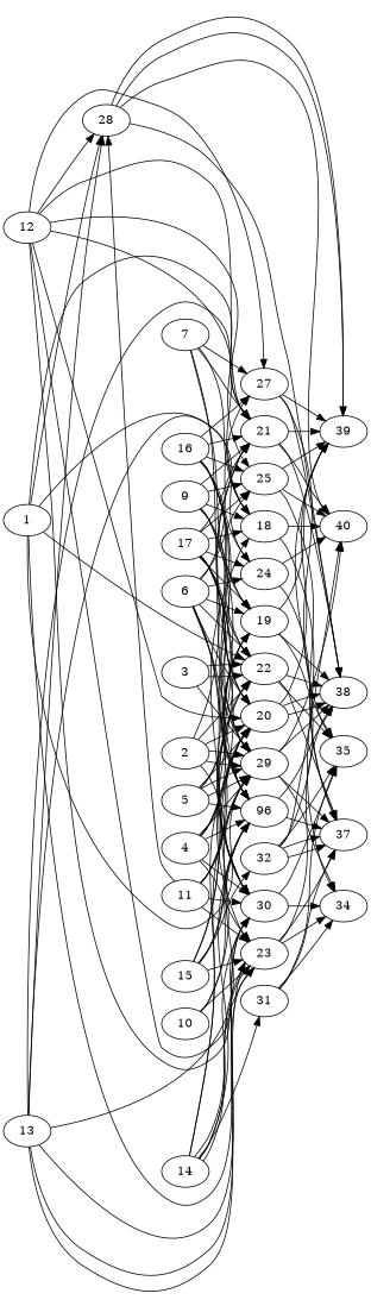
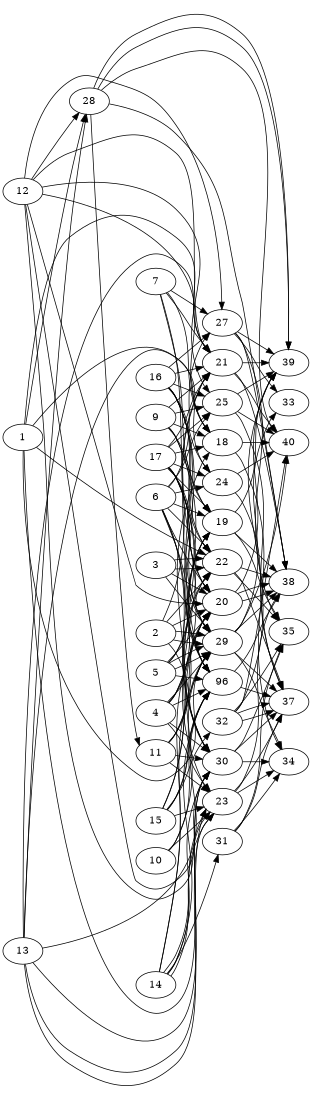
  digraph {
    rankdir=LR
    node [alpha=0.13]
    1 [expect_size=48183296]
    21 [alpha=0.17 expect_size=45010944]
    22 [expect_size=13534208]
    24 [alpha=0.20 expect_size=6290432]
    28 [alpha=0.05 expect_size=45817856]
    29 [alpha=0.05 expect_size=27216896]
    30 [expect_size=18933760]
    40 [alpha=0.06 expect_size=14992384]
    38 [alpha=0.18 expect_size=39104512]
    39 [alpha=0.19 expect_size=50529280]
    35 [alpha=0.20 expect_size=37407744]
    37 [alpha=0.10 expect_size=10413056]
    34 [alpha=0.16 expect_size=37576704]
+   33 [alpha=0.06 expect_size=34274304]
    2 [alpha=0.16 expect_size=45238272]
    20 [alpha=0.17 expect_size=21573632]
    3 [alpha=0.02 expect_size=35322880]
    4 [alpha=0.10 expect_size=28155904]
    19 [alpha=0.16 expect_size=32125952]
    23 [alpha=0.01 expect_size=32499712]
    n21 [expect_size=25625600 label=96]
    5 [alpha=0.11 expect_size=46519296]
    6 [alpha=0.08 expect_size=6726656]
    25 [alpha=0.16 expect_size=7424000]
    27 [alpha=0.12 expect_size=13210624]
    7 [alpha=0.14 expect_size=12089344]
    18 [alpha=0.12 expect_size=22278144]
    9 [alpha=0.16 expect_size=22733824]
    10 [alpha=0.10 expect_size=23690240]
    11 [alpha=0.07 expect_size=34236416]
    12 [alpha=0.08 expect_size=17599488]
    13 [alpha=0.09 expect_size=9019392]
    14 [alpha=0.00 expect_size=13221888]
    31 [expect_size=12805120]
    15 [alpha=0.08 expect_size=36777984]
    32 [alpha=0.18 expect_size=51772416]
    16 [alpha=0.15 expect_size=16407552]
    17 [alpha=0.14 expect_size=35769344]
    1 -> 21
    1 -> 22
    1 -> 24
    1 -> 28
    1 -> 29
    1 -> 30
    21 -> 40
    21 -> 38
    21 -> 39
    22 -> 38
    22 -> 35
    22 -> 37
    24 -> 40
    24 -> 37
    28 -> 40
    28 -> 38
    28 -> 39
    28 -> 39
    29 -> 40
    29 -> 38
    29 -> 37
    29 -> 34
+   29 -> 33
    30 -> 35
+   30 -> 37
    30 -> 34
    2 -> 21
    2 -> 22
    2 -> 29
    2 -> 29
    2 -> 30
    2 -> 20
    20 -> 38
    20 -> 38
    20 -> 39
    3 -> 22
    3 -> 22
    3 -> 29
+   3 -> 20
    4 -> 21
    4 -> 29
    4 -> 30
    4 -> 20
    4 -> 19
    4 -> 23
    4 -> n21
    19 -> 38
    19 -> 39
    19 -> 35
    23 -> 38
    23 -> 37
    23 -> 34
    n21 -> 38
    n21 -> 37
    5 -> 22
    5 -> 29
    5 -> 29
    5 -> 20
    5 -> 19
    5 -> n21
    6 -> 22
    6 -> 24
    6 -> 29
    6 -> 30
    6 -> 20
    6 -> 19
    6 -> n21
    6 -> 25
    6 -> 27
    25 -> 40
    25 -> 39
    25 -> 37
    27 -> 38
    27 -> 39
    27 -> 35
+   27 -> 33
    7 -> 21
    7 -> 19
    7 -> n21
    7 -> 27
    7 -> 18
    18 -> 40
    18 -> 34
    9 -> 21
    9 -> 30
    9 -> 19
    9 -> n21
    9 -> 25
    9 -> 18
    10 -> 20
    10 -> 23
    10 -> n21
-   11 -> 28
+   28 -> 11
    11 -> 29
    11 -> 30
    11 -> 20
    11 -> 19
    11 -> 23
    12 -> 21
    12 -> 28
    12 -> 30
    12 -> 20
    12 -> 23
    12 -> 25
    12 -> 27
    12 -> 18
    13 -> 21
    13 -> 28
    13 -> 30
    13 -> 23
    13 -> 23
    13 -> n21
    13 -> 18
    14 -> 29
    14 -> 30
    14 -> 20
    14 -> 23
    14 -> 23
    14 -> n21
    14 -> 31
    31 -> 35
    31 -> 37
    31 -> 34
    15 -> 22
    15 -> 29
    15 -> 23
    15 -> n21
    15 -> 18
    15 -> 32
    32 -> 40
    32 -> 39
    32 -> 35
    32 -> 37
    32 -> 37
    16 -> 21
    16 -> 22
    16 -> 24
    16 -> 29
    16 -> 20
    16 -> n21
    16 -> 25
    16 -> 27
    17 -> 21
    17 -> 22
    17 -> 24
    17 -> 29
    17 -> 30
    17 -> 20
    17 -> 19
    17 -> 23
    17 -> 25
    17 -> 18
  }
